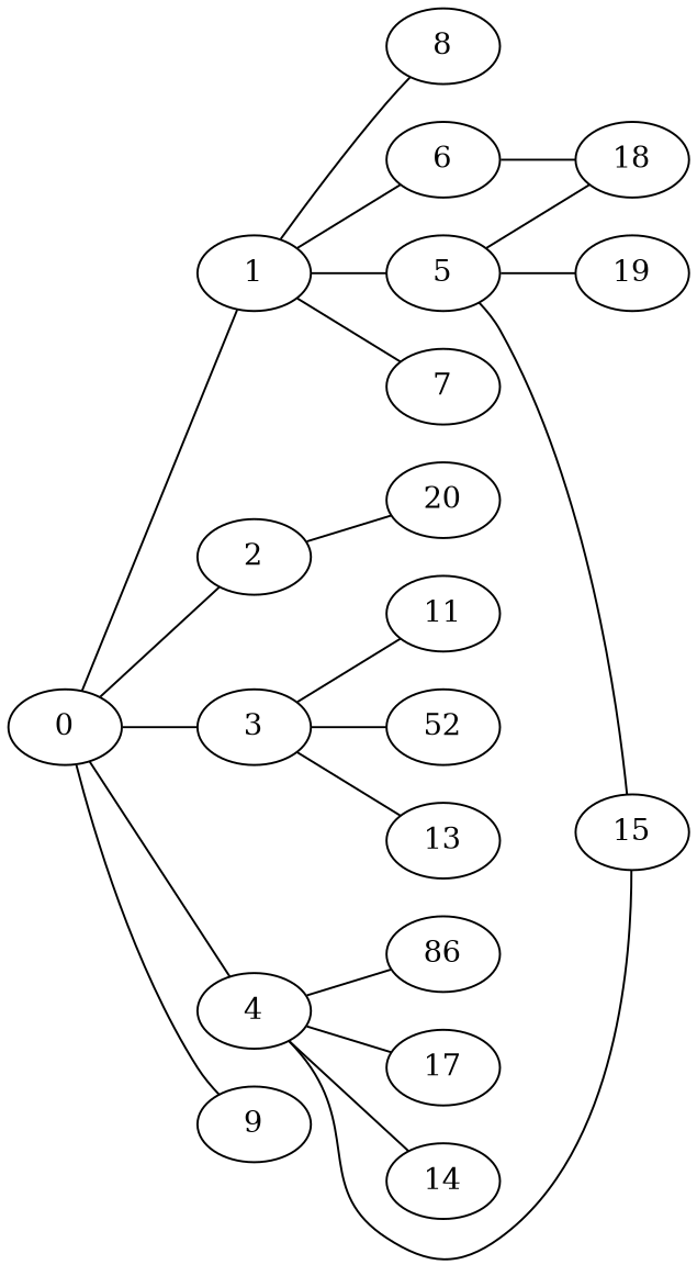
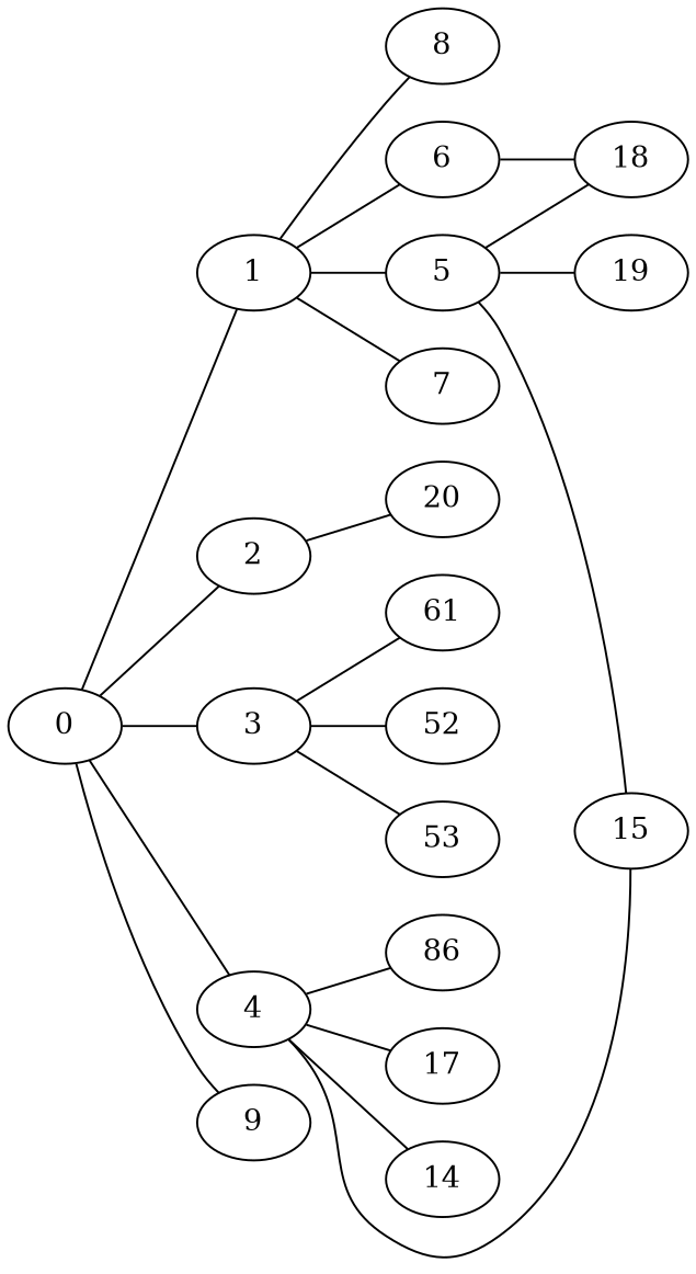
  graph {
    rankdir=LR
    0
    1
    2
    3
    4
    9
    8
    5
    6
    7
    n11 [label=20]
-   11
+   11 [label=61]
    n13 [label=52]
-   13
+   13 [label=53]
    n15 [label=86]
    17
    14
    15
    18
    19
    0 -- 1
    0 -- 2
    0 -- 3
    0 -- 4
    0 -- 9
    1 -- 8
    1 -- 5
    1 -- 6
    1 -- 7
    2 -- n11
    3 -- 11
    3 -- n13
    3 -- 13
    4 -- n15
    4 -- 17
    4 -- 14
    4 -- 15
    5 -- 15
    5 -- 18
    5 -- 19
    6 -- 18
  }
